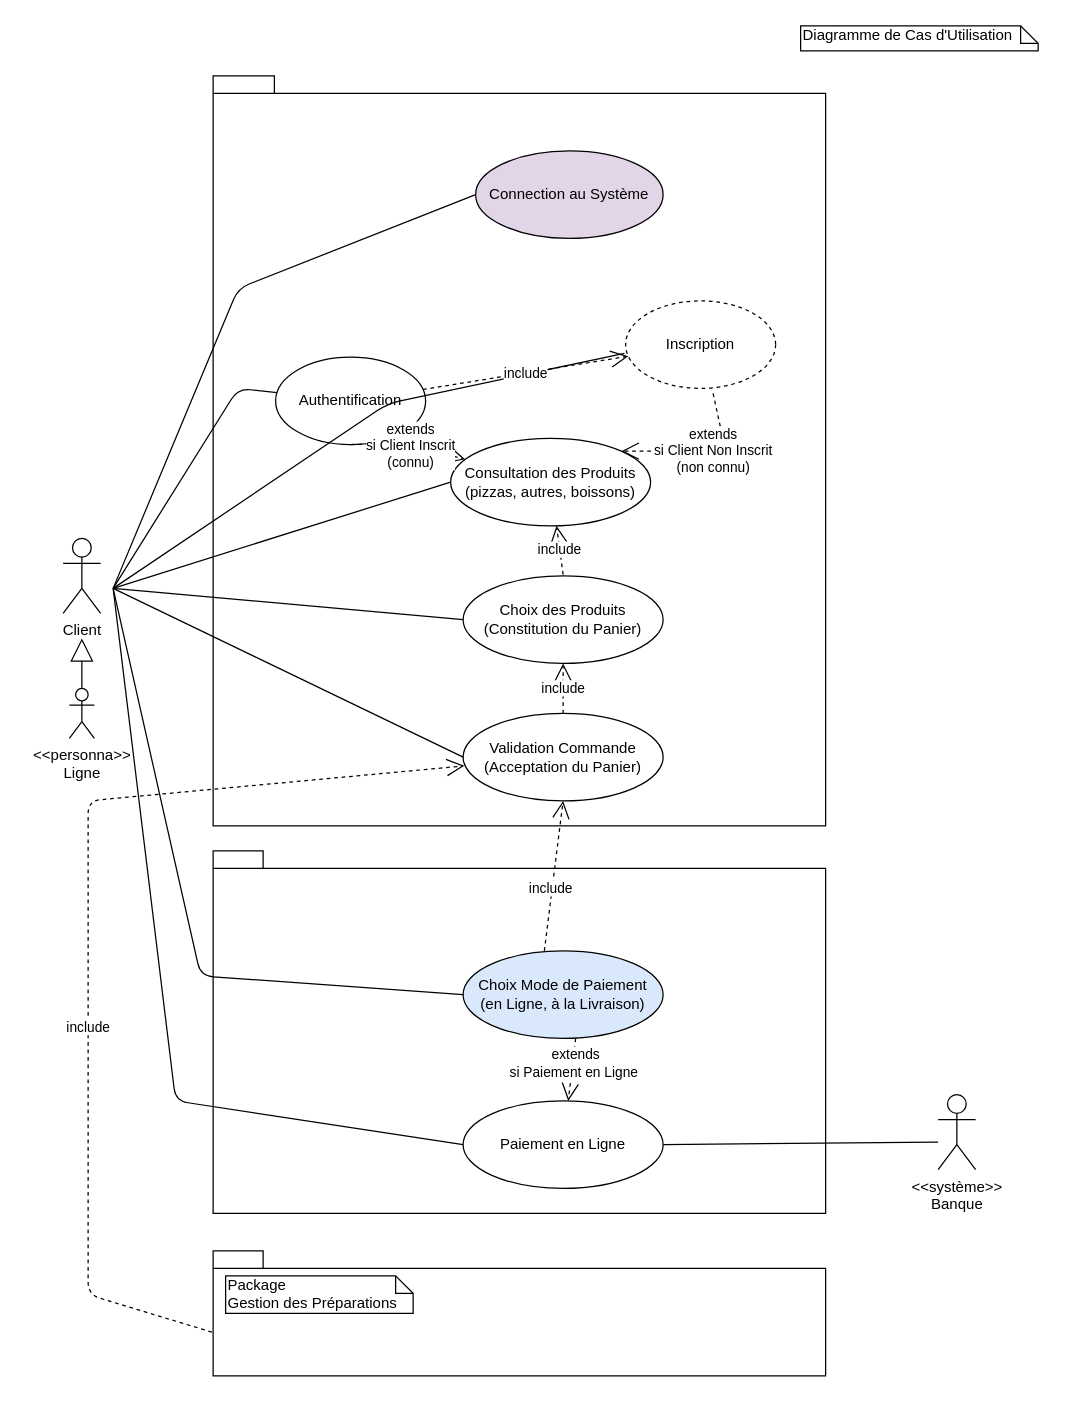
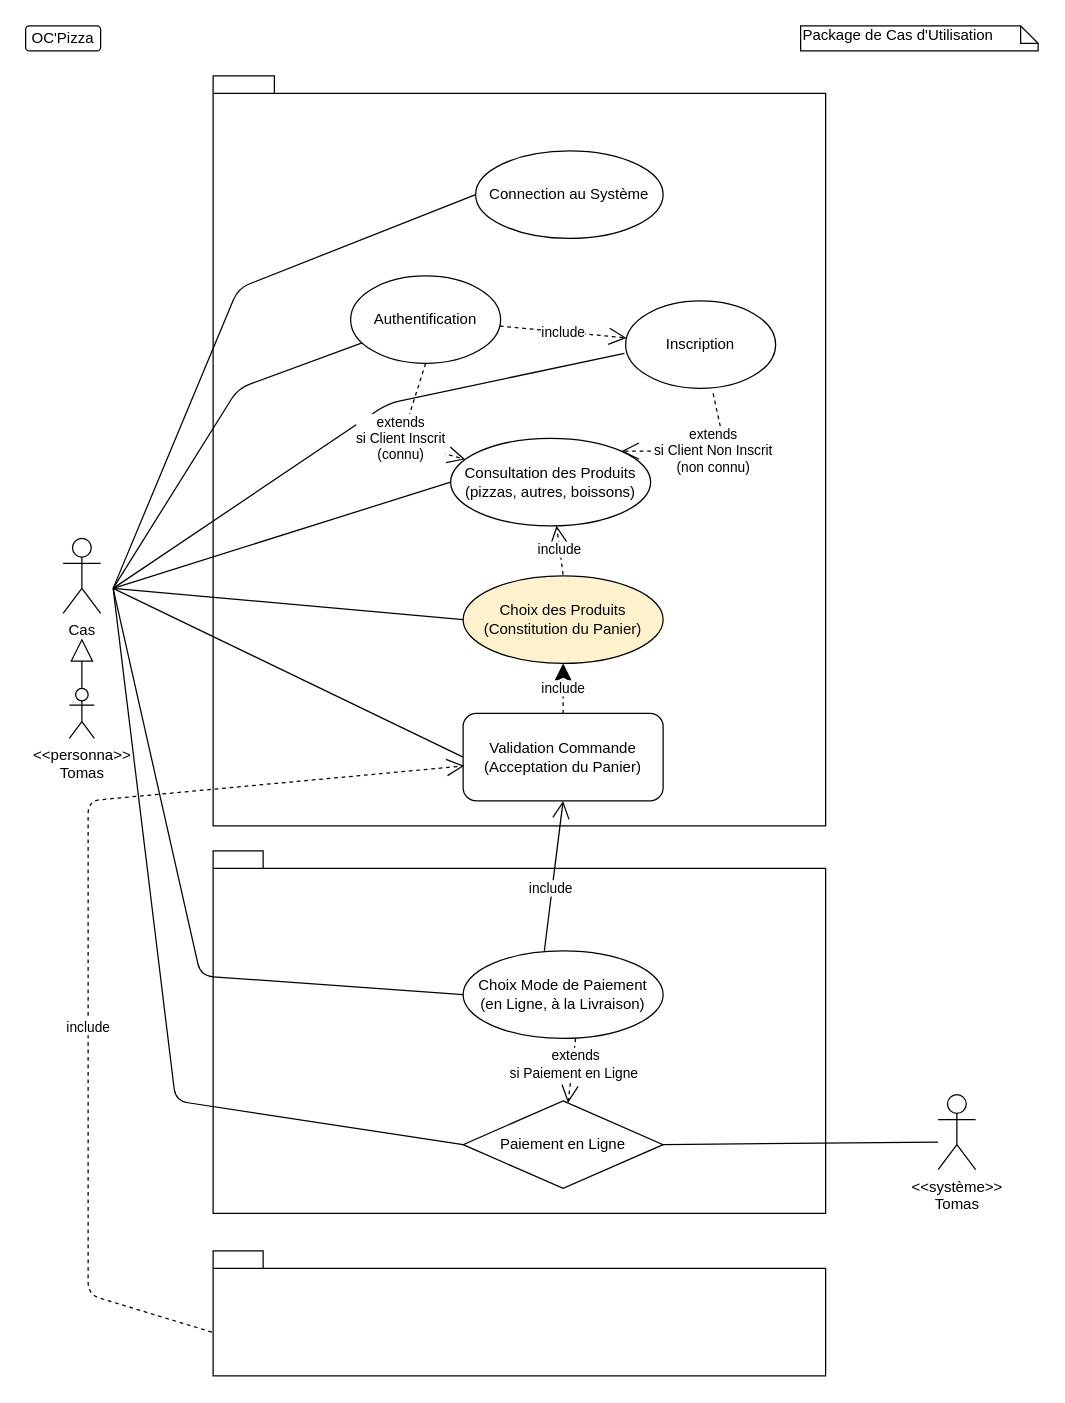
  <mxCell id="0" />
  <mxCell id="1" parent="0" />
  <mxCell id="2" value="" style="shape=folder;fontStyle=1;spacingTop=10;tabWidth=40;tabHeight=14;tabPosition=left;html=1;" parent="1" vertex="1"><mxGeometry x="170" y="680" width="490" height="290" as="geometry" /></mxCell>
  <mxCell id="3" value="" style="shape=folder;fontStyle=1;spacingTop=10;tabWidth=40;tabHeight=14;tabPosition=left;html=1;" parent="1" vertex="1"><mxGeometry x="170" y="1000" width="490" height="100" as="geometry" /></mxCell>
  <mxCell id="4" value="" style="shape=folder;fontStyle=1;spacingTop=10;tabWidth=40;tabHeight=14;tabPosition=left;html=1;" parent="1" vertex="1"><mxGeometry x="170" y="60" width="490" height="600" as="geometry" /></mxCell>
- <mxCell id="6" value="Diagramme de Cas d'Utilisation" style="shape=note;whiteSpace=wrap;html=1;size=14;verticalAlign=top;align=left;spacingTop=-6;" parent="1" vertex="1"><mxGeometry x="640" y="20" width="190" height="20" as="geometry" /></mxCell>
- <mxCell id="7" value="Client" style="shape=umlActor;verticalLabelPosition=bottom;labelBackgroundColor=#ffffff;verticalAlign=top;html=1;" parent="1" vertex="1"><mxGeometry x="50" y="430" width="30" height="60" as="geometry" /></mxCell>
- <mxCell id="8" value="Connection au Système" style="ellipse;whiteSpace=wrap;html=1;fillColor=#e1d5e7;" parent="1" vertex="1"><mxGeometry x="380" y="120" width="150" height="70" as="geometry" /></mxCell>
- <mxCell id="9" value="Authentification" style="ellipse;whiteSpace=wrap;html=1;" parent="1" vertex="1"><mxGeometry x="220" y="285" width="120" height="70" as="geometry" /></mxCell>
- <mxCell id="10" value="Inscription" style="ellipse;whiteSpace=wrap;html=1;dashed=1;" parent="1" vertex="1"><mxGeometry x="500" y="240" width="120" height="70" as="geometry" /></mxCell>
+ <mxCell id="5" value="OC'Pizza" style="rounded=1;whiteSpace=wrap;html=1;" parent="1" vertex="1"><mxGeometry x="20" y="20" width="60" height="20" as="geometry" /></mxCell>
+ <mxCell id="6" value="Package de Cas d'Utilisation" style="shape=note;whiteSpace=wrap;html=1;size=14;verticalAlign=top;align=left;spacingTop=-6;" parent="1" vertex="1"><mxGeometry x="640" y="20" width="190" height="20" as="geometry" /></mxCell>
+ <mxCell id="7" value="Cas" style="shape=umlActor;verticalLabelPosition=bottom;labelBackgroundColor=#ffffff;verticalAlign=top;html=1;" parent="1" vertex="1"><mxGeometry x="50" y="430" width="30" height="60" as="geometry" /></mxCell>
+ <mxCell id="8" value="Connection au Système" style="ellipse;whiteSpace=wrap;html=1;" parent="1" vertex="1"><mxGeometry x="380" y="120" width="150" height="70" as="geometry" /></mxCell>
+ <mxCell id="9" value="Authentification" style="ellipse;whiteSpace=wrap;html=1;" parent="1" vertex="1"><mxGeometry x="280" y="220" width="120" height="70" as="geometry" /></mxCell>
+ <mxCell id="10" value="Inscription" style="ellipse;whiteSpace=wrap;html=1;" parent="1" vertex="1"><mxGeometry x="500" y="240" width="120" height="70" as="geometry" /></mxCell>
  <mxCell id="11" value="Consultation des Produits&lt;br&gt;(pizzas, autres, boissons)" style="ellipse;whiteSpace=wrap;html=1;" parent="1" vertex="1"><mxGeometry x="360" y="350" width="160" height="70" as="geometry" /></mxCell>
- <mxCell id="12" value="Choix des Produits&lt;br&gt;(Constitution du Panier)" style="ellipse;whiteSpace=wrap;html=1;" parent="1" vertex="1"><mxGeometry x="370" y="460" width="160" height="70" as="geometry" /></mxCell>
- <mxCell id="13" value="Validation Commande&lt;br&gt;(Acceptation du Panier)" style="ellipse;whiteSpace=wrap;html=1;" parent="1" vertex="1"><mxGeometry x="370" y="570" width="160" height="70" as="geometry" /></mxCell>
+ <mxCell id="12" value="Choix des Produits&lt;br&gt;(Constitution du Panier)" style="ellipse;whiteSpace=wrap;html=1;fillColor=#fff2cc;" parent="1" vertex="1"><mxGeometry x="370" y="460" width="160" height="70" as="geometry" /></mxCell>
+ <mxCell id="13" value="Validation Commande&lt;br&gt;(Acceptation du Panier)" style="whiteSpace=wrap;html=1;rounded=1;" parent="1" vertex="1"><mxGeometry x="370" y="570" width="160" height="70" as="geometry" /></mxCell>
  <mxCell id="14" value="" style="endArrow=none;html=1;entryX=0;entryY=0.5;entryDx=0;entryDy=0;" parent="1" target="8" edge="1"><mxGeometry width="50" height="50" relative="1" as="geometry"><mxPoint x="90" y="470" as="sourcePoint" /><mxPoint x="310" y="188.167" as="targetPoint" /><Array as="points"><mxPoint x="190" y="230" /></Array></mxGeometry></mxCell>
  <mxCell id="15" value="" style="endArrow=none;html=1;" parent="1" target="9" edge="1"><mxGeometry width="50" height="50" relative="1" as="geometry"><mxPoint x="90" y="470" as="sourcePoint" /><mxPoint x="390" y="165" as="targetPoint" /><Array as="points"><mxPoint x="190" y="310" /></Array></mxGeometry></mxCell>
  <mxCell id="16" value="" style="endArrow=none;html=1;entryX=-0.008;entryY=0.6;entryDx=0;entryDy=0;entryPerimeter=0;" parent="1" target="10" edge="1"><mxGeometry width="50" height="50" relative="1" as="geometry"><mxPoint x="90" y="470" as="sourcePoint" /><mxPoint x="500" y="321.5" as="targetPoint" /><Array as="points"><mxPoint x="310" y="322" /></Array></mxGeometry></mxCell>
  <mxCell id="17" value="" style="endArrow=none;html=1;entryX=0;entryY=0.5;entryDx=0;entryDy=0;" parent="1" target="11" edge="1"><mxGeometry width="50" height="50" relative="1" as="geometry"><mxPoint x="90" y="470" as="sourcePoint" /><mxPoint x="390" y="165" as="targetPoint" /></mxGeometry></mxCell>
  <mxCell id="18" value="" style="endArrow=none;html=1;entryX=0;entryY=0.5;entryDx=0;entryDy=0;" parent="1" target="12" edge="1"><mxGeometry width="50" height="50" relative="1" as="geometry"><mxPoint x="90" y="470" as="sourcePoint" /><mxPoint x="390" y="165" as="targetPoint" /></mxGeometry></mxCell>
  <mxCell id="19" value="" style="endArrow=none;html=1;entryX=0;entryY=0.5;entryDx=0;entryDy=0;" parent="1" target="13" edge="1"><mxGeometry width="50" height="50" relative="1" as="geometry"><mxPoint x="90" y="470" as="sourcePoint" /><mxPoint x="390" y="165" as="targetPoint" /></mxGeometry></mxCell>
- <mxCell id="20" value="Paiement en Ligne" style="ellipse;whiteSpace=wrap;html=1;" parent="1" vertex="1"><mxGeometry x="370" y="880" width="160" height="70" as="geometry" /></mxCell>
- <mxCell id="21" value="Choix Mode de Paiement&lt;br&gt;(en Ligne, à la Livraison)" style="ellipse;whiteSpace=wrap;html=1;fillColor=#dae8fc;" parent="1" vertex="1"><mxGeometry x="370" y="760" width="160" height="70" as="geometry" /></mxCell>
- <mxCell id="22" value="Package&lt;br&gt;Gestion des Préparations" style="shape=note;whiteSpace=wrap;html=1;size=14;verticalAlign=top;align=left;spacingTop=-6;" parent="1" vertex="1"><mxGeometry x="180" y="1020" width="150" height="30" as="geometry" /></mxCell>
+ <mxCell id="20" value="Paiement en Ligne" style="rhombus;whiteSpace=wrap;html=1;" parent="1" vertex="1"><mxGeometry x="370" y="880" width="160" height="70" as="geometry" /></mxCell>
+ <mxCell id="21" value="Choix Mode de Paiement&lt;br&gt;(en Ligne, à la Livraison)" style="ellipse;whiteSpace=wrap;html=1;" parent="1" vertex="1"><mxGeometry x="370" y="760" width="160" height="70" as="geometry" /></mxCell>
  <mxCell id="23" value="" style="endArrow=none;html=1;entryX=0;entryY=0.5;entryDx=0;entryDy=0;" parent="1" target="21" edge="1"><mxGeometry width="50" height="50" relative="1" as="geometry"><mxPoint x="90" y="470" as="sourcePoint" /><mxPoint x="130" y="604" as="targetPoint" /><Array as="points"><mxPoint x="160" y="780" /></Array></mxGeometry></mxCell>
  <mxCell id="24" value="" style="endArrow=none;html=1;entryX=0;entryY=0.5;entryDx=0;entryDy=0;" parent="1" target="20" edge="1"><mxGeometry width="50" height="50" relative="1" as="geometry"><mxPoint x="90" y="470" as="sourcePoint" /><mxPoint x="370" y="905" as="targetPoint" /><Array as="points"><mxPoint x="140" y="880" /></Array></mxGeometry></mxCell>
- <mxCell id="25" value="&amp;lt;&amp;lt;système&amp;gt;&amp;gt;&lt;br&gt;Banque" style="shape=umlActor;verticalLabelPosition=bottom;labelBackgroundColor=#ffffff;verticalAlign=top;html=1;" parent="1" vertex="1"><mxGeometry x="750" y="875" width="30" height="60" as="geometry" /></mxCell>
+ <mxCell id="25" value="&amp;lt;&amp;lt;système&amp;gt;&amp;gt;&lt;br&gt;Tomas" style="shape=umlActor;verticalLabelPosition=bottom;labelBackgroundColor=#ffffff;verticalAlign=top;html=1;" parent="1" vertex="1"><mxGeometry x="750" y="875" width="30" height="60" as="geometry" /></mxCell>
  <mxCell id="26" value="" style="endArrow=none;html=1;exitX=1;exitY=0.5;exitDx=0;exitDy=0;" parent="1" source="20" edge="1"><mxGeometry width="50" height="50" relative="1" as="geometry"><mxPoint x="610" y="963" as="sourcePoint" /><mxPoint x="750" y="913" as="targetPoint" /></mxGeometry></mxCell>
  <mxCell id="27" value="include" style="endArrow=open;endSize=12;dashed=1;html=1;entryX=0.006;entryY=0.6;entryDx=0;entryDy=0;entryPerimeter=0;exitX=-0.002;exitY=0.65;exitDx=0;exitDy=0;exitPerimeter=0;" parent="1" source="3" target="13" edge="1"><mxGeometry x="-0.208" width="160" relative="1" as="geometry"><mxPoint x="170" y="1055" as="sourcePoint" /><mxPoint x="60" y="605" as="targetPoint" /><Array as="points"><mxPoint x="70" y="1035" /><mxPoint x="70" y="640" /></Array><mxPoint as="offset" /></mxGeometry></mxCell>
  <mxCell id="28" value="include" style="endArrow=open;endSize=12;dashed=1;html=1;" parent="1" source="9" target="10" edge="1"><mxGeometry width="160" relative="1" as="geometry"><mxPoint x="375" y="219.5" as="sourcePoint" /><mxPoint x="535" y="219.5" as="targetPoint" /></mxGeometry></mxCell>
  <mxCell id="29" value="include" style="endArrow=open;endSize=12;dashed=1;html=1;exitX=0.5;exitY=0;exitDx=0;exitDy=0;" parent="1" target="11" edge="1"><mxGeometry width="160" relative="1" as="geometry"><mxPoint x="450" y="459" as="sourcePoint" /><mxPoint x="447" y="430" as="targetPoint" /></mxGeometry></mxCell>
- <mxCell id="30" value="include" style="endArrow=open;endSize=12;dashed=1;html=1;exitX=0.5;exitY=0;exitDx=0;exitDy=0;entryX=0.5;entryY=1;entryDx=0;entryDy=0;" parent="1" source="13" target="12" edge="1"><mxGeometry width="160" relative="1" as="geometry"><mxPoint x="460" y="469" as="sourcePoint" /><mxPoint x="454.721" y="429.939" as="targetPoint" /><Array as="points" /><mxPoint as="offset" /></mxGeometry></mxCell>
- <mxCell id="31" value="include" style="endArrow=open;endSize=12;dashed=1;html=1;exitX=0.406;exitY=0;exitDx=0;exitDy=0;exitPerimeter=0;entryX=0.5;entryY=1;entryDx=0;entryDy=0;" parent="1" source="21" target="13" edge="1"><mxGeometry x="-0.169" y="1" width="160" relative="1" as="geometry"><mxPoint x="430" y="750" as="sourcePoint" /><mxPoint x="590" y="750" as="targetPoint" /><mxPoint as="offset" /></mxGeometry></mxCell>
+ <mxCell id="30" value="include" style="endArrow=classic;endSize=12;dashed=1;html=1;exitX=0.5;exitY=0;exitDx=0;exitDy=0;entryX=0.5;entryY=1;entryDx=0;entryDy=0;" parent="1" source="13" target="12" edge="1"><mxGeometry width="160" relative="1" as="geometry"><mxPoint x="460" y="469" as="sourcePoint" /><mxPoint x="454.721" y="429.939" as="targetPoint" /><Array as="points" /><mxPoint as="offset" /></mxGeometry></mxCell>
+ <mxCell id="31" value="include" style="endArrow=open;endSize=12;dashed=0;html=1;exitX=0.406;exitY=0;exitDx=0;exitDy=0;exitPerimeter=0;entryX=0.5;entryY=1;entryDx=0;entryDy=0;" parent="1" source="21" target="13" edge="1"><mxGeometry x="-0.169" y="1" width="160" relative="1" as="geometry"><mxPoint x="430" y="750" as="sourcePoint" /><mxPoint x="590" y="750" as="targetPoint" /><mxPoint as="offset" /></mxGeometry></mxCell>
  <mxCell id="32" value="extends&lt;br&gt;si Client Inscrit&lt;br&gt;(connu)" style="endArrow=open;endSize=12;dashed=1;html=1;exitX=0.5;exitY=1;exitDx=0;exitDy=0;" parent="1" source="9" target="11" edge="1"><mxGeometry x="0.058" y="-1" width="160" relative="1" as="geometry"><mxPoint x="350" y="339.5" as="sourcePoint" /><mxPoint x="510" y="339.5" as="targetPoint" /><Array as="points"><mxPoint x="320" y="353" /></Array><mxPoint as="offset" /></mxGeometry></mxCell>
  <mxCell id="33" value="extends&lt;br&gt;si Client Non Inscrit&lt;br&gt;(non connu)" style="endArrow=open;endSize=12;dashed=1;html=1;entryX=1;entryY=0;entryDx=0;entryDy=0;exitX=0.583;exitY=1.057;exitDx=0;exitDy=0;exitPerimeter=0;" parent="1" source="10" target="11" edge="1"><mxGeometry x="-0.307" y="-10" width="160" relative="1" as="geometry"><mxPoint x="620" y="339.5" as="sourcePoint" /><mxPoint x="460" y="339.5" as="targetPoint" /><Array as="points"><mxPoint x="580" y="360" /></Array><mxPoint as="offset" /></mxGeometry></mxCell>
  <mxCell id="34" value="extends&lt;br&gt;si Paiement en Ligne&amp;nbsp;" style="endArrow=open;endSize=12;dashed=1;html=1;" parent="1" target="20" edge="1"><mxGeometry x="-0.212" y="2" width="160" relative="1" as="geometry"><mxPoint x="460" y="830" as="sourcePoint" /><mxPoint x="400" y="849.5" as="targetPoint" /><Array as="points"><mxPoint x="460" y="830" /></Array><mxPoint as="offset" /></mxGeometry></mxCell>
- <mxCell id="35" value="&amp;lt;&amp;lt;personna&amp;gt;&amp;gt;&lt;br&gt;Ligne" style="shape=umlActor;verticalLabelPosition=bottom;labelBackgroundColor=#ffffff;verticalAlign=top;html=1;" parent="1" vertex="1"><mxGeometry x="55" y="550" width="20" height="40" as="geometry" /></mxCell>
+ <mxCell id="35" value="&amp;lt;&amp;lt;personna&amp;gt;&amp;gt;&lt;br&gt;Tomas" style="shape=umlActor;verticalLabelPosition=bottom;labelBackgroundColor=#ffffff;verticalAlign=top;html=1;" parent="1" vertex="1"><mxGeometry x="55" y="550" width="20" height="40" as="geometry" /></mxCell>
  <mxCell id="36" value="" style="endArrow=block;endSize=16;endFill=0;html=1;exitX=0.5;exitY=0;exitDx=0;exitDy=0;exitPerimeter=0;" edge="1" parent="1" source="35"><mxGeometry width="160" relative="1" as="geometry"><mxPoint x="50" y="540" as="sourcePoint" /><mxPoint x="65" y="510" as="targetPoint" /></mxGeometry></mxCell>
